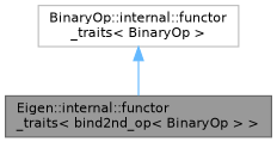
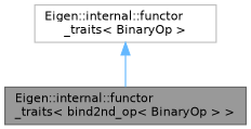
  digraph {
    node [fontname=Helvetica fontsize=10 shape=box style=filled]
    n1 [color=gray40 fillcolor=grey60 fontcolor=black height=0.2 label="Eigen::internal::functor\l_traits\< bind2nd_op\< BinaryOp \> \>" width=0.4]
-   n2 [color=grey75 fillcolor=white height=0.2 label="BinaryOp::internal::functor\l_traits\< BinaryOp \>" width=0.4]
+   n2 [color=grey75 fillcolor=white height=0.2 label="Eigen::internal::functor\l_traits\< BinaryOp \>" width=0.4]
    n2 -> n1 [color=steelblue1 dir=back fontname=Helvetica fontsize=10 labelfontname=Helvetica labelfontsize=10 style=solid]
  }
